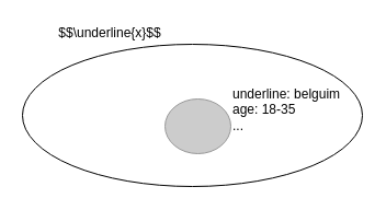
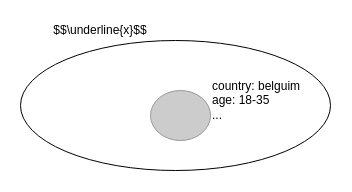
  <mxCell id="0" />
  <mxCell id="1" parent="0" />
  <mxCell id="2" value="" style="ellipse;whiteSpace=wrap;html=1;fillColor=#CCCCCC;strokeColor=#999999;" parent="1" vertex="1"><mxGeometry x="150" y="90" width="60" height="50" as="geometry" /></mxCell>
  <mxCell id="3" value="$$\underline{x}$$" style="text;html=1;strokeColor=none;fillColor=none;align=center;verticalAlign=middle;whiteSpace=wrap;rounded=0;" parent="1" vertex="1"><mxGeometry x="80" y="20" width="40" height="20" as="geometry" /></mxCell>
  <mxCell id="4" value="" style="strokeWidth=1;html=1;shape=mxgraph.flowchart.start_1;whiteSpace=wrap;fillColor=none;strokeColor=#000000;" parent="1" vertex="1"><mxGeometry x="20" y="40" width="310" height="130" as="geometry" /></mxCell>
- <mxCell id="5" value="underline: belguim&lt;br&gt;age: 18-35&lt;br&gt;..." style="text;html=1;strokeColor=none;fillColor=none;align=left;verticalAlign=middle;whiteSpace=wrap;rounded=0;" vertex="1" parent="1"><mxGeometry x="210" y="70" width="120" height="60" as="geometry" /></mxCell>
+ <mxCell id="5" value="country: belguim&lt;br&gt;age: 18-35&lt;br&gt;..." style="text;html=1;strokeColor=none;fillColor=none;align=left;verticalAlign=middle;whiteSpace=wrap;rounded=0;" vertex="1" parent="1"><mxGeometry x="210" y="70" width="120" height="60" as="geometry" /></mxCell>
